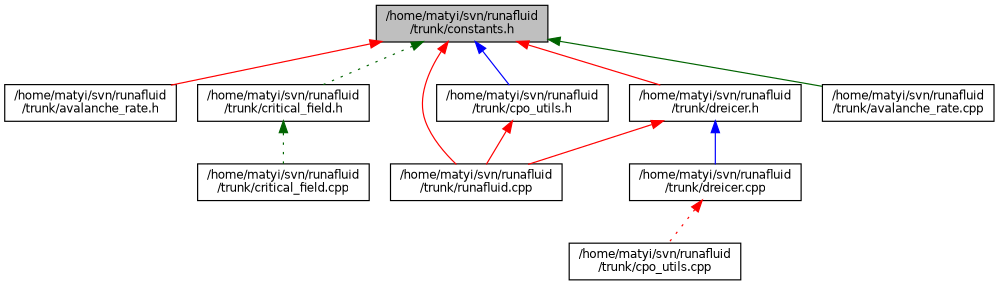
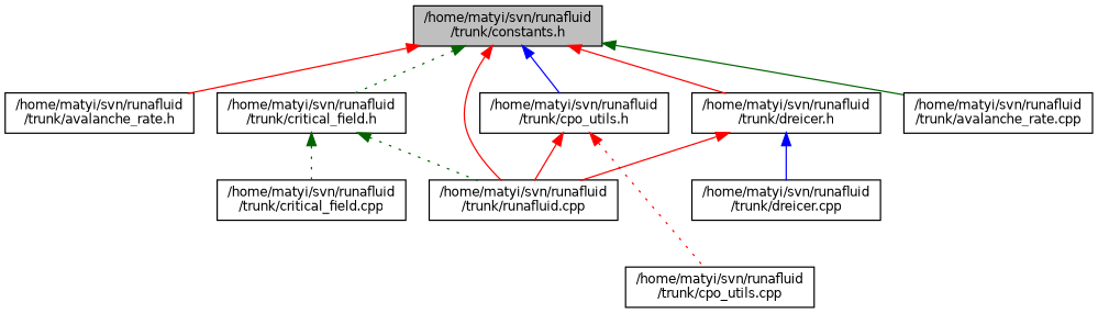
  digraph {
    node [color=black fillcolor=white fontname=Helvetica fontsize=10 shape=record style=filled]
    edge [color=red dir=back fontname=Helvetica fontsize=10 labelfontname=Helvetica labelfontsize=10 style=solid]
    n1 [fillcolor=grey75 fontcolor=black height=0.2 label="/home/matyi/svn/runafluid\l/trunk/constants.h" width=0.4]
    n2 [height=0.2 label="/home/matyi/svn/runafluid\l/trunk/avalanche_rate.h" width=0.4]
    n3 [height=0.2 label="/home/matyi/svn/runafluid\l/trunk/cpo_utils.h" width=0.4]
    n4 [height=0.2 label="/home/matyi/svn/runafluid\l/trunk/runafluid.cpp" width=0.4]
    n5 [height=0.2 label="/home/matyi/svn/runafluid\l/trunk/critical_field.h" width=0.4]
    n6 [height=0.2 label="/home/matyi/svn/runafluid\l/trunk/dreicer.h" width=0.4]
    n7 [height=0.2 label="/home/matyi/svn/runafluid\l/trunk/avalanche_rate.cpp" width=0.4]
    n8 [height=0.2 label="/home/matyi/svn/runafluid\l/trunk/cpo_utils.cpp" width=0.4]
    n9 [height=0.2 label="/home/matyi/svn/runafluid\l/trunk/critical_field.cpp" width=0.4]
    n10 [height=0.2 label="/home/matyi/svn/runafluid\l/trunk/dreicer.cpp" width=0.4]
    n1 -> n2
    n1 -> n3 [color=blue]
    n1 -> n4
    n1 -> n5 [color=darkgreen style=dotted]
    n1 -> n6
    n1 -> n7 [color=darkgreen]
    n3 -> n4
-   n10 -> n8 [style=dotted]
+   n3 -> n8 [style=dotted]
+   n5 -> n4 [color=darkgreen style=dotted]
    n5 -> n9 [color=darkgreen style=dotted]
    n6 -> n4
    n6 -> n10 [color=blue]
  }
